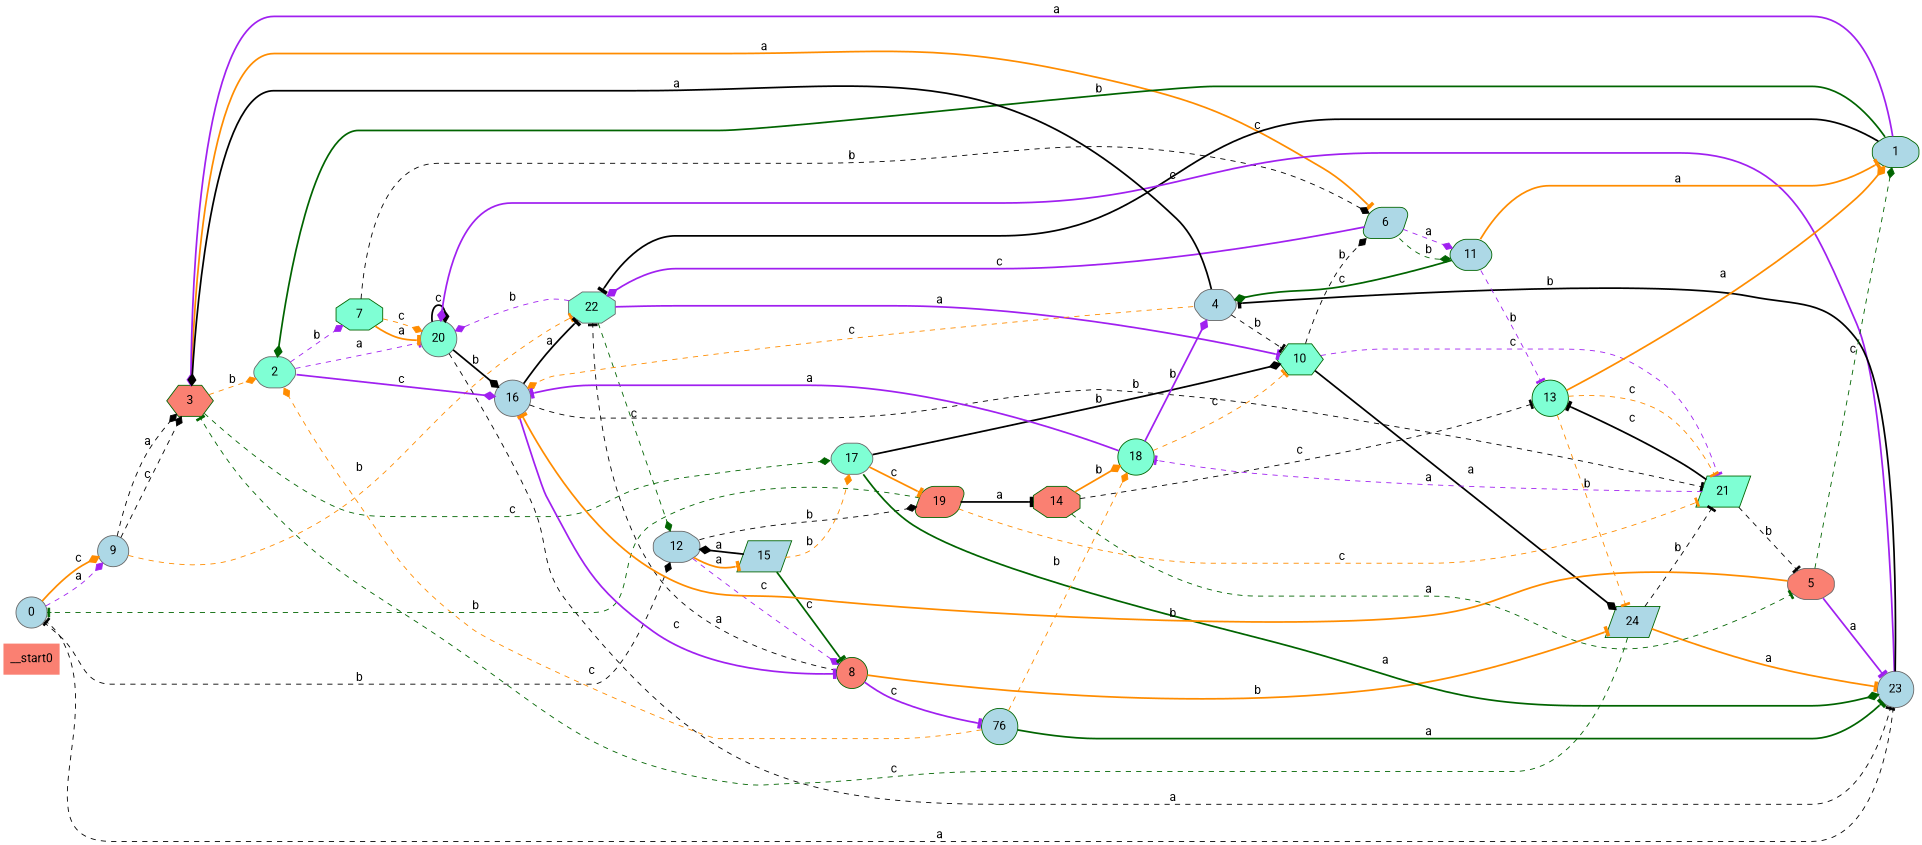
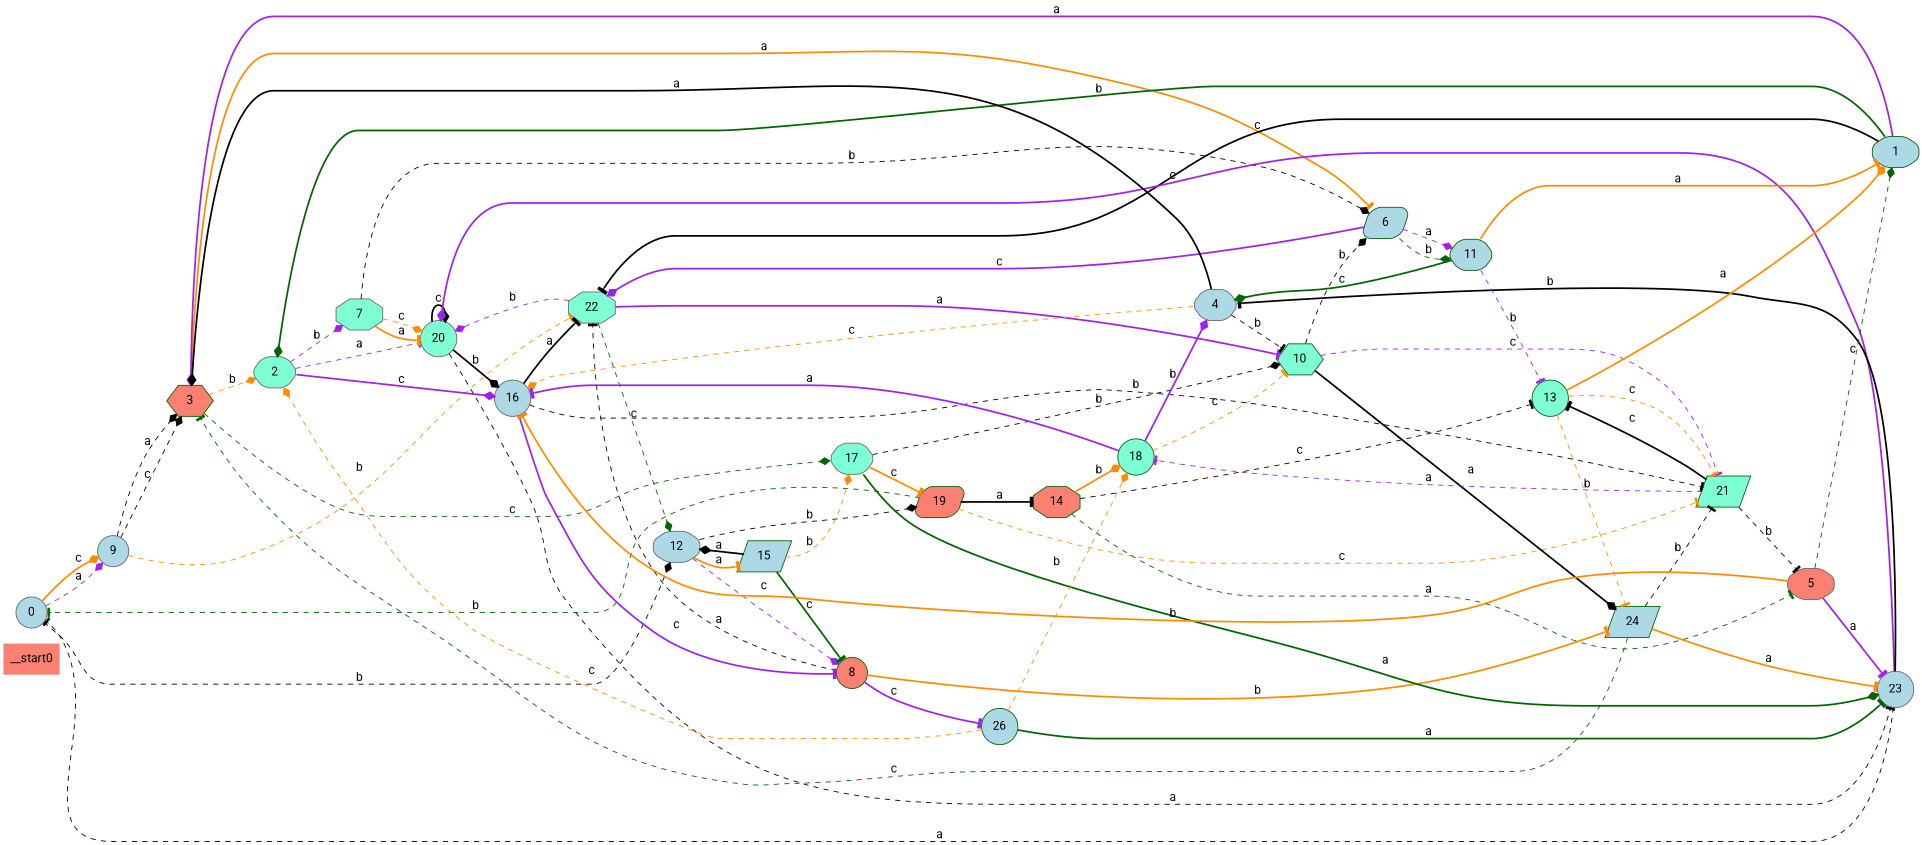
  digraph {
    fontname=Roboto
    rankdir=LR
    node [color=darkgreen fillcolor=lightblue fontname=Roboto shape=circle style=filled]
    edge [arrowhead=tee color=black fontname=Roboto style=dashed]
    __start0 [color=gray40 fillcolor=salmon shape=none]
    n2 [color=gray40 label=0 style="rounded,filled"]
    n3 [color=gray40 label=9]
    n4 [color=gray40 label=12 shape=octagon style="rounded,filled"]
    n5 [fillcolor=salmon label=3 shape=hexagon]
    n6 [color=gray40 fillcolor=aquamarine label=22 shape=octagon]
    n7 [fillcolor=salmon label=8]
    n8 [label=15 shape=parallelogram]
    n9 [fillcolor=salmon label=19 shape=parallelogram style="rounded,filled"]
    n10 [label=1 shape=octagon style="rounded,filled"]
    n11 [color=gray40 fillcolor=aquamarine label=2 shape=hexagon style="rounded,filled"]
-   n12 [fillcolor=aquamarine label=7 shape=octagon]
+   n12 [color=gray40 fillcolor=aquamarine label=7 shape=octagon]
    n13 [color=gray40 label=16]
    n14 [color=gray40 fillcolor=aquamarine label=20]
    n15 [label=6 shape=parallelogram style="rounded,filled"]
    n16 [color=gray40 fillcolor=aquamarine label=17 shape=hexagon style="rounded,filled"]
    n17 [fillcolor=aquamarine label=10 shape=hexagon]
    n18 [fillcolor=aquamarine label=21 shape=parallelogram]
    n19 [color=gray40 label=23 style="rounded,filled"]
    n20 [label=11 shape=hexagon style="rounded,filled"]
    n21 [color=gray40 label=4 shape=hexagon style="rounded,filled"]
    n22 [label=24 shape=parallelogram]
    n23 [color=gray40 fillcolor=salmon label=5 shape=octagon style="rounded,filled"]
    n24 [fillcolor=aquamarine label=13 style="rounded,filled"]
-   n25 [label=76 style="rounded,filled"]
+   n25 [label=26 style="rounded,filled"]
    n26 [fillcolor=aquamarine label=18]
    n27 [fillcolor=salmon label=14 shape=octagon]
    n2 -> n3 [arrowhead=diamond color=purple label=a]
    n2 -> n3 [arrowhead=diamond color=darkorange label=c style=bold]
    n2 -> n4 [arrowhead=diamond label=b]
    n3 -> n5 [arrowhead=diamond label=a]
    n3 -> n5 [arrowhead=diamond label=c]
    n3 -> n6 [color=darkorange label=b]
    n4 -> n7 [arrowhead=diamond color=purple label=c]
    n4 -> n8 [color=darkorange label=a style=bold]
    n4 -> n9 [arrowhead=diamond label=b]
    n5 -> n11 [arrowhead=diamond color=darkorange label=b]
    n5 -> n15 [color=darkorange label=a style=bold]
    n5 -> n16 [arrowhead=diamond color=darkgreen label=c]
    n6 -> n4 [arrowhead=diamond color=darkgreen label=c]
    n6 -> n14 [arrowhead=diamond color=purple label=b]
    n6 -> n17 [color=purple label=a style=bold]
    n7 -> n6 [label=a]
    n7 -> n22 [color=darkorange label=b style=bold]
    n7 -> n25 [color=purple label=c style=bold]
    n8 -> n4 [arrowhead=diamond label=a style=bold]
    n8 -> n7 [color=darkgreen label=c style=bold]
    n8 -> n16 [arrowhead=diamond color=darkorange label=b]
    n9 -> n2 [color=darkgreen label=b]
    n9 -> n18 [color=darkorange label=c]
    n9 -> n27 [label=a style=bold]
    n10 -> n5 [arrowhead=diamond color=purple label=a style=bold]
    n10 -> n6 [label=c style=bold]
    n10 -> n11 [arrowhead=diamond color=darkgreen label=b style=bold]
    n11 -> n12 [arrowhead=diamond color=purple label=b]
    n11 -> n13 [arrowhead=diamond color=purple label=c style=bold]
    n11 -> n14 [color=purple label=a]
    n12 -> n14 [color=darkorange label=a style=bold]
    n12 -> n14 [arrowhead=diamond color=darkorange label=c]
    n12 -> n15 [arrowhead=diamond label=b]
    n13 -> n6 [label=a style=bold]
    n13 -> n7 [color=purple label=c style=bold]
    n13 -> n18 [label=b]
    n14 -> n13 [arrowhead=diamond label=b style=bold]
    n14 -> n14 [arrowhead=diamond label=c style=bold]
    n14 -> n19 [label=a]
    n15 -> n6 [arrowhead=diamond color=purple label=c style=bold]
    n15 -> n20 [arrowhead=diamond color=purple label=a]
    n15 -> n20 [arrowhead=diamond color=darkgreen label=b]
    n16 -> n9 [color=darkorange label=c style=bold]
-   n16 -> n17 [arrowhead=diamond label=b style=bold]
+   n16 -> n17 [arrowhead=diamond label=b]
    n16 -> n19 [arrowhead=diamond color=darkgreen label=a style=bold]
    n17 -> n15 [arrowhead=diamond label=b]
    n17 -> n18 [color=purple label=c]
    n17 -> n22 [arrowhead=diamond label=a style=bold]
    n18 -> n23 [label=b]
    n18 -> n24 [label=c style=bold]
    n18 -> n26 [color=purple label=a]
    n19 -> n2 [label=a]
    n19 -> n14 [arrowhead=diamond color=purple label=c style=bold]
    n19 -> n21 [label=b style=bold]
    n20 -> n10 [color=darkorange label=a style=bold]
    n20 -> n21 [arrowhead=diamond color=darkgreen label=c style=bold]
    n20 -> n24 [color=purple label=b]
    n21 -> n5 [arrowhead=diamond label=a style=bold]
    n21 -> n13 [arrowhead=diamond color=darkorange label=c]
    n21 -> n17 [label=b]
    n22 -> n5 [color=darkgreen label=c]
    n22 -> n18 [label=b]
    n22 -> n19 [color=darkorange label=a style=bold]
    n23 -> n10 [arrowhead=diamond color=darkgreen label=c]
    n23 -> n13 [color=darkorange label=b style=bold]
    n23 -> n19 [color=purple label=a style=bold]
    n24 -> n10 [arrowhead=diamond color=darkorange label=a style=bold]
    n24 -> n18 [color=darkorange label=c]
    n24 -> n22 [color=darkorange label=b]
    n25 -> n11 [arrowhead=diamond color=darkorange label=c]
    n25 -> n19 [color=darkgreen label=a style=bold]
    n25 -> n26 [arrowhead=diamond color=darkorange label=b]
    n26 -> n13 [color=purple label=a style=bold]
    n26 -> n17 [color=darkorange label=c]
    n26 -> n21 [arrowhead=diamond color=purple label=b style=bold]
    n27 -> n23 [color=darkgreen label=a]
    n27 -> n24 [label=c]
    n27 -> n26 [arrowhead=diamond color=darkorange label=b style=bold]
  }
